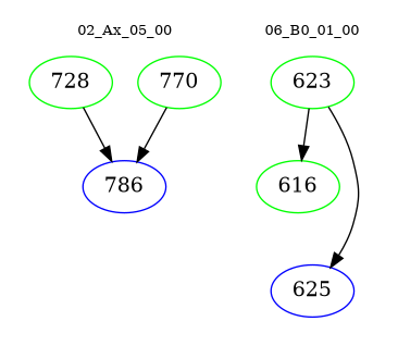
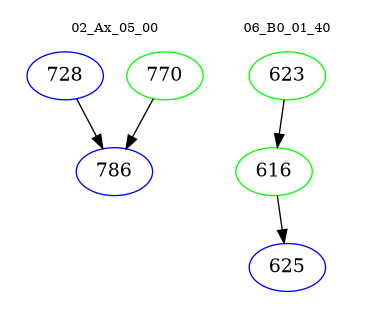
  digraph {
    node [color=green]
    edge [color=black]
    n1 [label=770]
-   n2 [label=728]
+   n2 [color=blue label=728]
    n3 [color=blue label=786]
    n4 [label=623]
    n5 [label=616]
    n6 [color=blue label=625]
    subgraph cluster_1 {
      color=white
      fontsize=10
      label="02_Ax_05_00"
      n1
      n2
      n3
    }
    subgraph cluster_2 {
      color=white
      fontsize=10
-     label="06_B0_01_00"
+     label="06_B0_01_40"
      n4
      n5
      n6
    }
    n1 -> n3
    n2 -> n3
    n4 -> n5
-   n4 -> n6
+   n5 -> n6
  }
